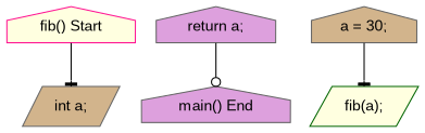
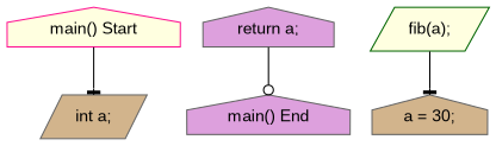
  digraph {
    rankdir=TB
    node [color=gray40 fillcolor=lightyellow fontname=Arial shape=house style=filled]
    edge [arrowhead=tee fontname=Arial]
-   n1 [color=deeppink label="fib() Start"]
+   n1 [color=deeppink label="main() Start"]
    n2 [fillcolor=tan label="int a;" shape=parallelogram]
    n3 [fillcolor=plum label="main() End"]
    n4 [fillcolor=tan label="a = 30;"]
    n5 [color=darkgreen label="fib(a);" shape=parallelogram]
    n6 [fillcolor=plum label="return a;"]
    n1 -> n2
-   n4 -> n5
+   n5 -> n4
    n6 -> n3 [arrowhead=odot]
  }
